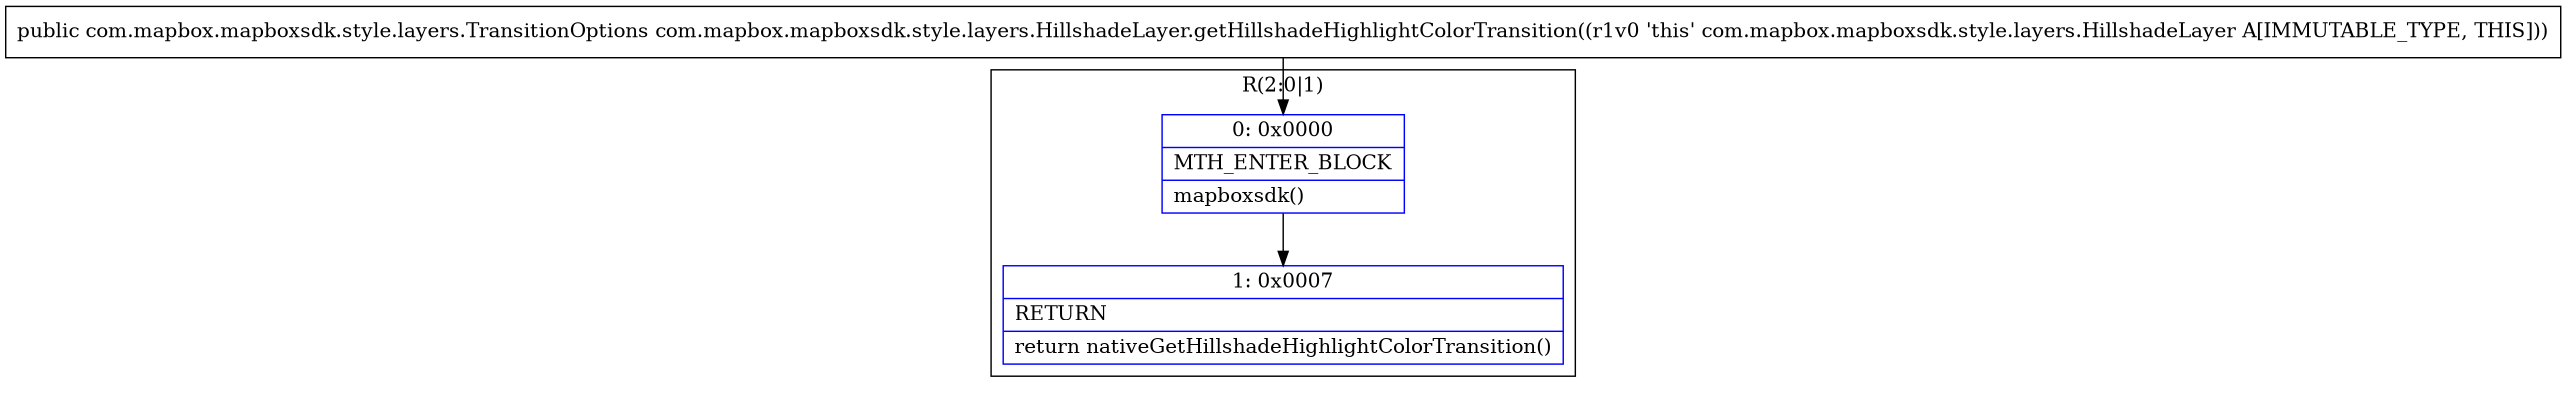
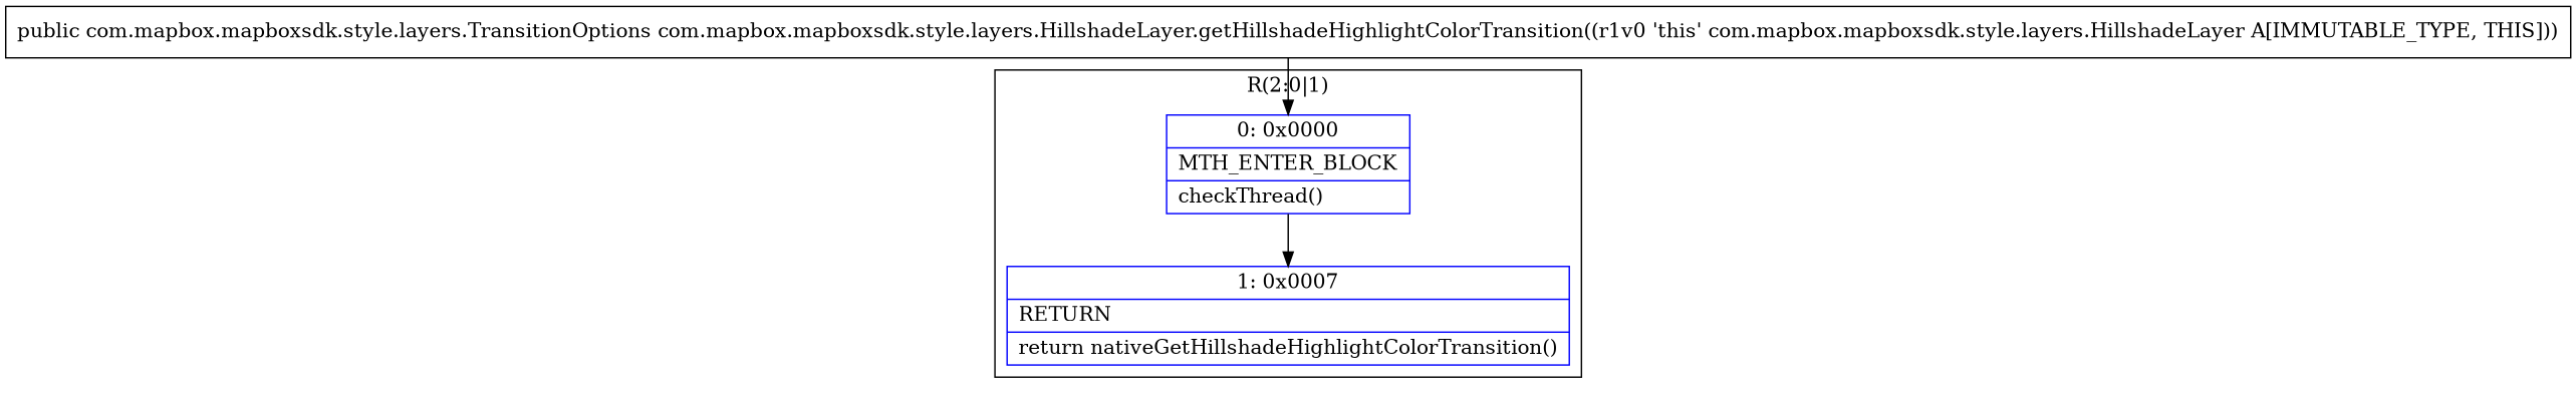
  digraph {
    node [color=blue shape=record]
-   n1 [label="{0\:\ 0x0000|MTH_ENTER_BLOCK\l|mapboxsdk()\l}"]
+   n1 [label="{0\:\ 0x0000|MTH_ENTER_BLOCK\l|checkThread()\l}"]
    n2 [label="{1\:\ 0x0007|RETURN\l|return nativeGetHillshadeHighlightColorTransition()\l}"]
    n3 [label="{public com.mapbox.mapboxsdk.style.layers.TransitionOptions com.mapbox.mapboxsdk.style.layers.HillshadeLayer.getHillshadeHighlightColorTransition((r1v0 'this' com.mapbox.mapboxsdk.style.layers.HillshadeLayer A[IMMUTABLE_TYPE, THIS])) }" color=""]
    subgraph cluster_1 {
      label="R(2:0|1)"
      n1
      n2
    }
    n1 -> n2
    n3 -> n1
  }
